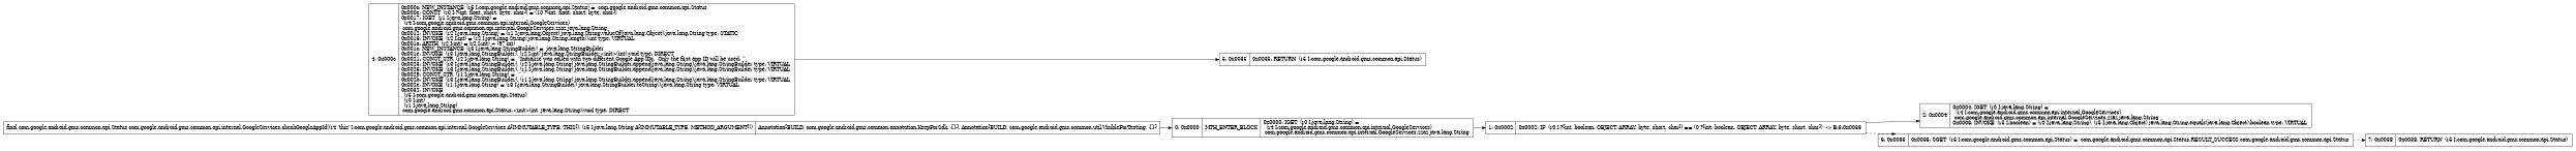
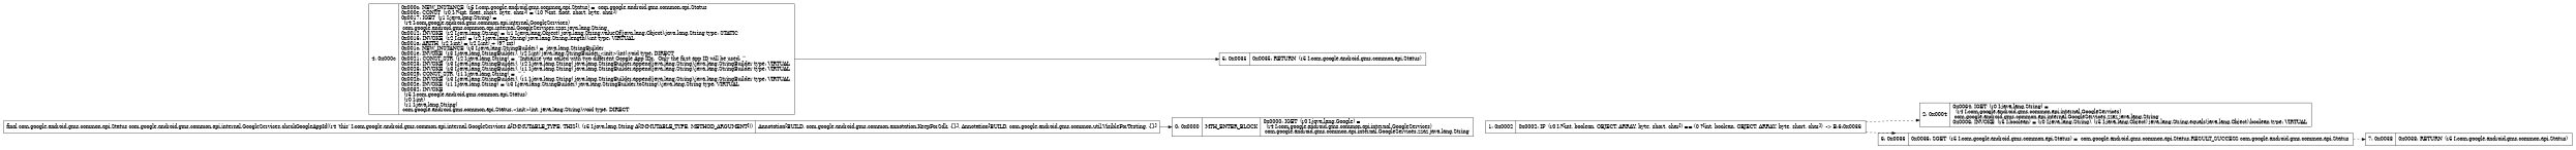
  digraph {
    rankdir=LR
    node [shape=record]
-   n1 [label="{0\:\ 0x0000|MTH_ENTER_BLOCK\l|0x0000: IGET  (r0 I:java.lang.String) = \l  (r4 I:com.google.android.gms.common.api.internal.GoogleServices)\l com.google.android.gms.common.api.internal.GoogleServices.zzaz java.lang.String \l}"]
+   n1 [label="{0\:\ 0x0000|MTH_ENTER_BLOCK\l|0x0000: IGET  (r0 I:java.lang.Google) = \l  (r4 I:com.google.android.gms.common.api.internal.GoogleServices)\l com.google.android.gms.common.api.internal.GoogleServices.zzaz java.lang.String \l}"]
    n2 [label="{1\:\ 0x0002|0x0002: IF  (r0 I:?[int, boolean, OBJECT, ARRAY, byte, short, char]) == (0 ?[int, boolean, OBJECT, ARRAY, byte, short, char])  \-\> B:6:0x0036 \l}"]
-   n3 [label="{2\:\ 0x0004|0x0004: IGET  (r0 I:java.lang.String) = \l  (r4 I:com.google.android.gms.common.api.internal.GoogleServices)\l com.google.android.gms.common.api.internal.GoogleServices.zzaz java.lang.String \l0x0006: INVOKE  (r5 I:boolean) = (r0 I:java.lang.String), (r5 I:java.lang.Object) java.lang.String.equals(java.lang.Object):boolean type: VIRTUAL \l}"]
+   n3 [label="{2\:\ 0x0004|0x0064: IGET  (r0 I:java.lang.String) = \l  (r4 I:com.google.android.gms.common.api.internal.GoogleServices)\l com.google.android.gms.common.api.internal.GoogleServices.zzaz java.lang.String \l0x0006: INVOKE  (r5 I:boolean) = (r0 I:java.lang.String), (r5 I:java.lang.Object) java.lang.String.equals(java.lang.Object):boolean type: VIRTUAL \l}"]
    n4 [label="{6\:\ 0x0036|0x0036: SGET  (r5 I:com.google.android.gms.common.api.Status) =  com.google.android.gms.common.api.Status.RESULT_SUCCESS com.google.android.gms.common.api.Status \l}"]
    n5 [label="{7\:\ 0x0038|0x0038: RETURN  (r5 I:com.google.android.gms.common.api.Status) \l}"]
    n6 [label="{4\:\ 0x000c|0x000c: NEW_INSTANCE  (r5 I:com.google.android.gms.common.api.Status) =  com.google.android.gms.common.api.Status \l0x000e: CONST  (r0 I:?[int, float, short, byte, char]) = (10 ?[int, float, short, byte, char]) \l0x0017: IGET  (r1 I:java.lang.String) = \l  (r4 I:com.google.android.gms.common.api.internal.GoogleServices)\l com.google.android.gms.common.api.internal.GoogleServices.zzaz java.lang.String \l0x0012: INVOKE  (r2 I:java.lang.String) = (r1 I:java.lang.Object) java.lang.String.valueOf(java.lang.Object):java.lang.String type: STATIC \l0x0016: INVOKE  (r2 I:int) = (r2 I:java.lang.String) java.lang.String.length():int type: VIRTUAL \l0x001a: ARITH  (r2 I:int) = (r2 I:int) + (97 int) \l0x001c: NEW_INSTANCE  (r3 I:java.lang.StringBuilder) =  java.lang.StringBuilder \l0x001e: INVOKE  (r3 I:java.lang.StringBuilder), (r2 I:int) java.lang.StringBuilder.\<init\>(int):void type: DIRECT \l0x0021: CONST_STR  (r2 I:java.lang.String) =  \"Initialize was called with two different Google App IDs.  Only the first app ID will be used: '\" \l0x0023: INVOKE  (r3 I:java.lang.StringBuilder), (r2 I:java.lang.String) java.lang.StringBuilder.append(java.lang.String):java.lang.StringBuilder type: VIRTUAL \l0x0026: INVOKE  (r3 I:java.lang.StringBuilder), (r1 I:java.lang.String) java.lang.StringBuilder.append(java.lang.String):java.lang.StringBuilder type: VIRTUAL \l0x0029: CONST_STR  (r1 I:java.lang.String) =  \"'.\" \l0x002b: INVOKE  (r3 I:java.lang.StringBuilder), (r1 I:java.lang.String) java.lang.StringBuilder.append(java.lang.String):java.lang.StringBuilder type: VIRTUAL \l0x002e: INVOKE  (r1 I:java.lang.String) = (r3 I:java.lang.StringBuilder) java.lang.StringBuilder.toString():java.lang.String type: VIRTUAL \l0x0032: INVOKE  \l  (r5 I:com.google.android.gms.common.api.Status)\l  (r0 I:int)\l  (r1 I:java.lang.String)\l com.google.android.gms.common.api.Status.\<init\>(int, java.lang.String):void type: DIRECT \l}"]
    n7 [label="{5\:\ 0x0035|0x0035: RETURN  (r5 I:com.google.android.gms.common.api.Status) \l}"]
    n8 [label="{final com.google.android.gms.common.api.Status com.google.android.gms.common.api.internal.GoogleServices.checkGoogleAppId((r4 'this' I:com.google.android.gms.common.api.internal.GoogleServices A[IMMUTABLE_TYPE, THIS]), (r5 I:java.lang.String A[IMMUTABLE_TYPE, METHOD_ARGUMENT]))  | Annotation[BUILD, com.google.android.gms.common.annotation.KeepForSdk, \{\}], Annotation[BUILD, com.google.android.gms.common.util.VisibleForTesting, \{\}]\l}"]
-   n1 -> n2
-   n2 -> n3 [style=solid]
+   n2 -> n3 [style=dashed]
    n2 -> n4 [style=dashed]
    n4 -> n5 [style=dashed]
    n6 -> n7
    n8 -> n1
  }
